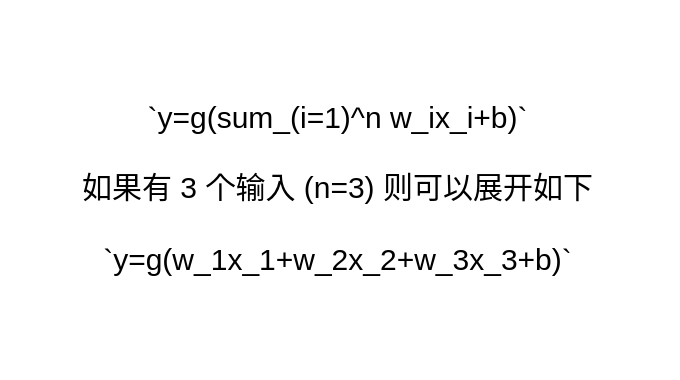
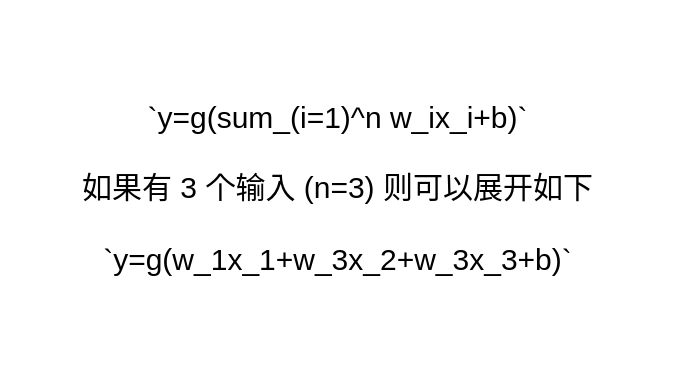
  <mxCell id="0" />
  <mxCell id="1" parent="0" />
- <mxCell id="2" value="`y=g(sum_(i=1)^n w_ix_i+b)`&lt;br&gt;&lt;br&gt;如果有 3 个输入 (n=3) 则可以展开如下&lt;br&gt;&lt;br&gt;`y=g(w_1x_1+w_2x_2+w_3x_3+b)`" style="text;html=1;strokeColor=none;fillColor=none;align=center;verticalAlign=middle;whiteSpace=wrap;rounded=0;" vertex="1" parent="1"><mxGeometry x="20" y="20" width="230" height="110" as="geometry" /></mxCell>
+ <mxCell id="2" value="`y=g(sum_(i=1)^n w_ix_i+b)`&lt;br&gt;&lt;br&gt;如果有 3 个输入 (n=3) 则可以展开如下&lt;br&gt;&lt;br&gt;`y=g(w_1x_1+w_3x_2+w_3x_3+b)`" style="text;html=1;strokeColor=none;fillColor=none;align=center;verticalAlign=middle;whiteSpace=wrap;rounded=0;" vertex="1" parent="1"><mxGeometry x="20" y="20" width="230" height="110" as="geometry" /></mxCell>
